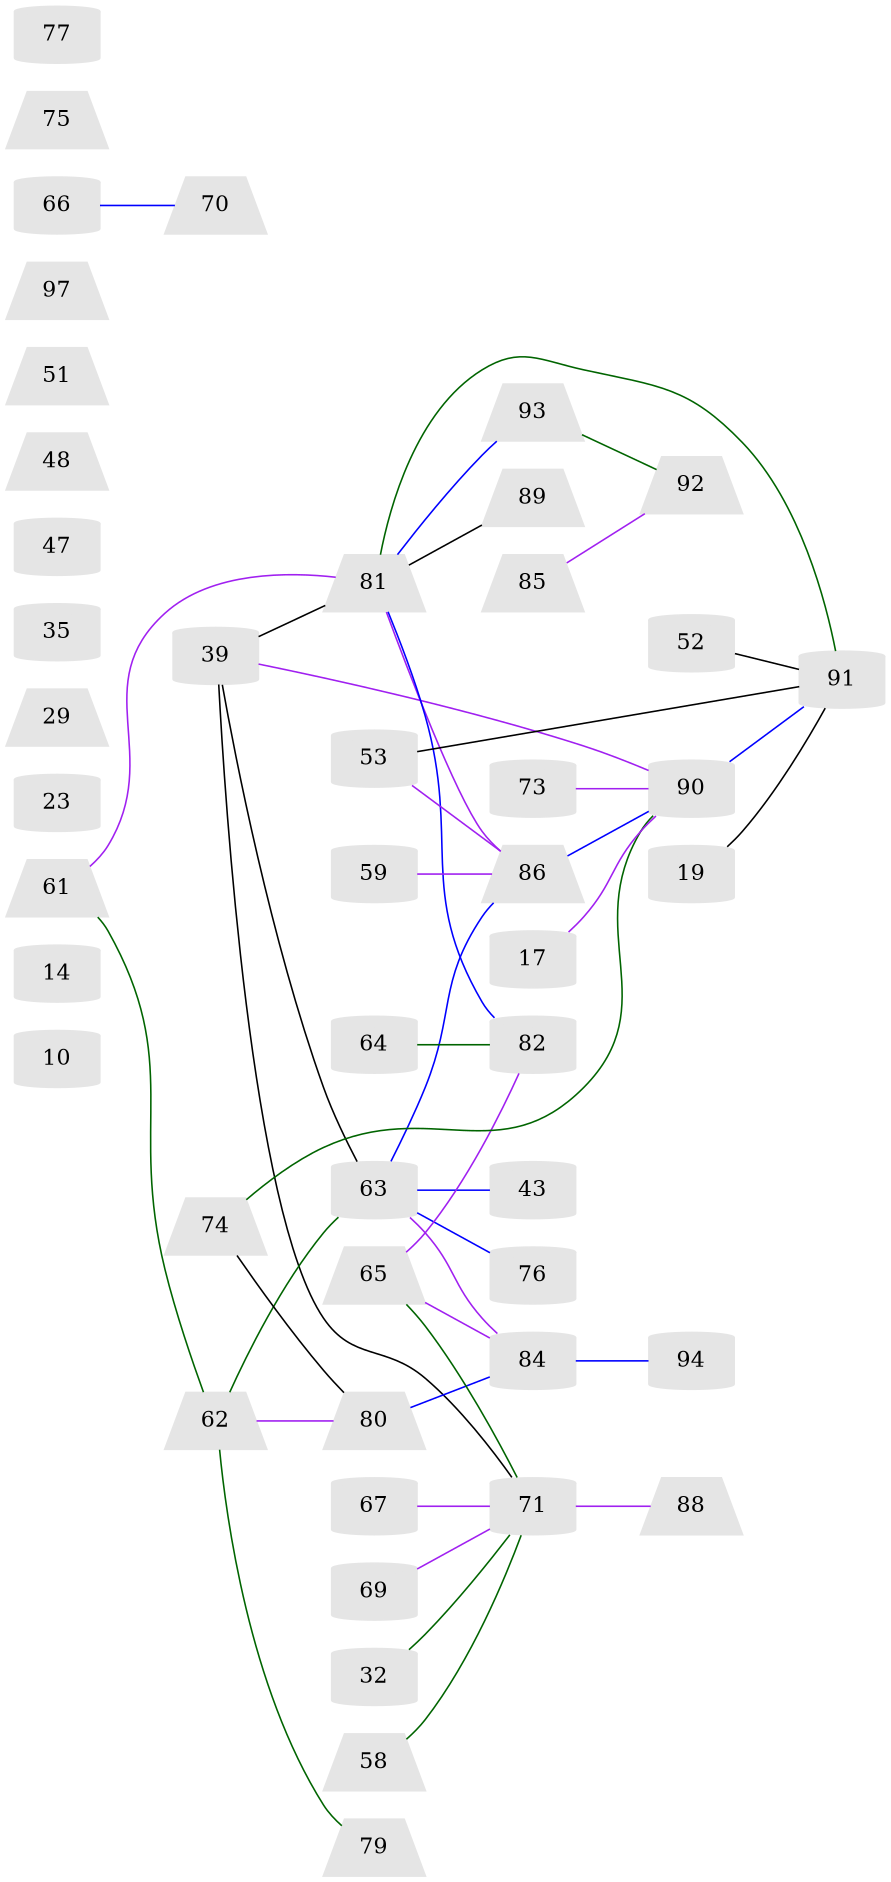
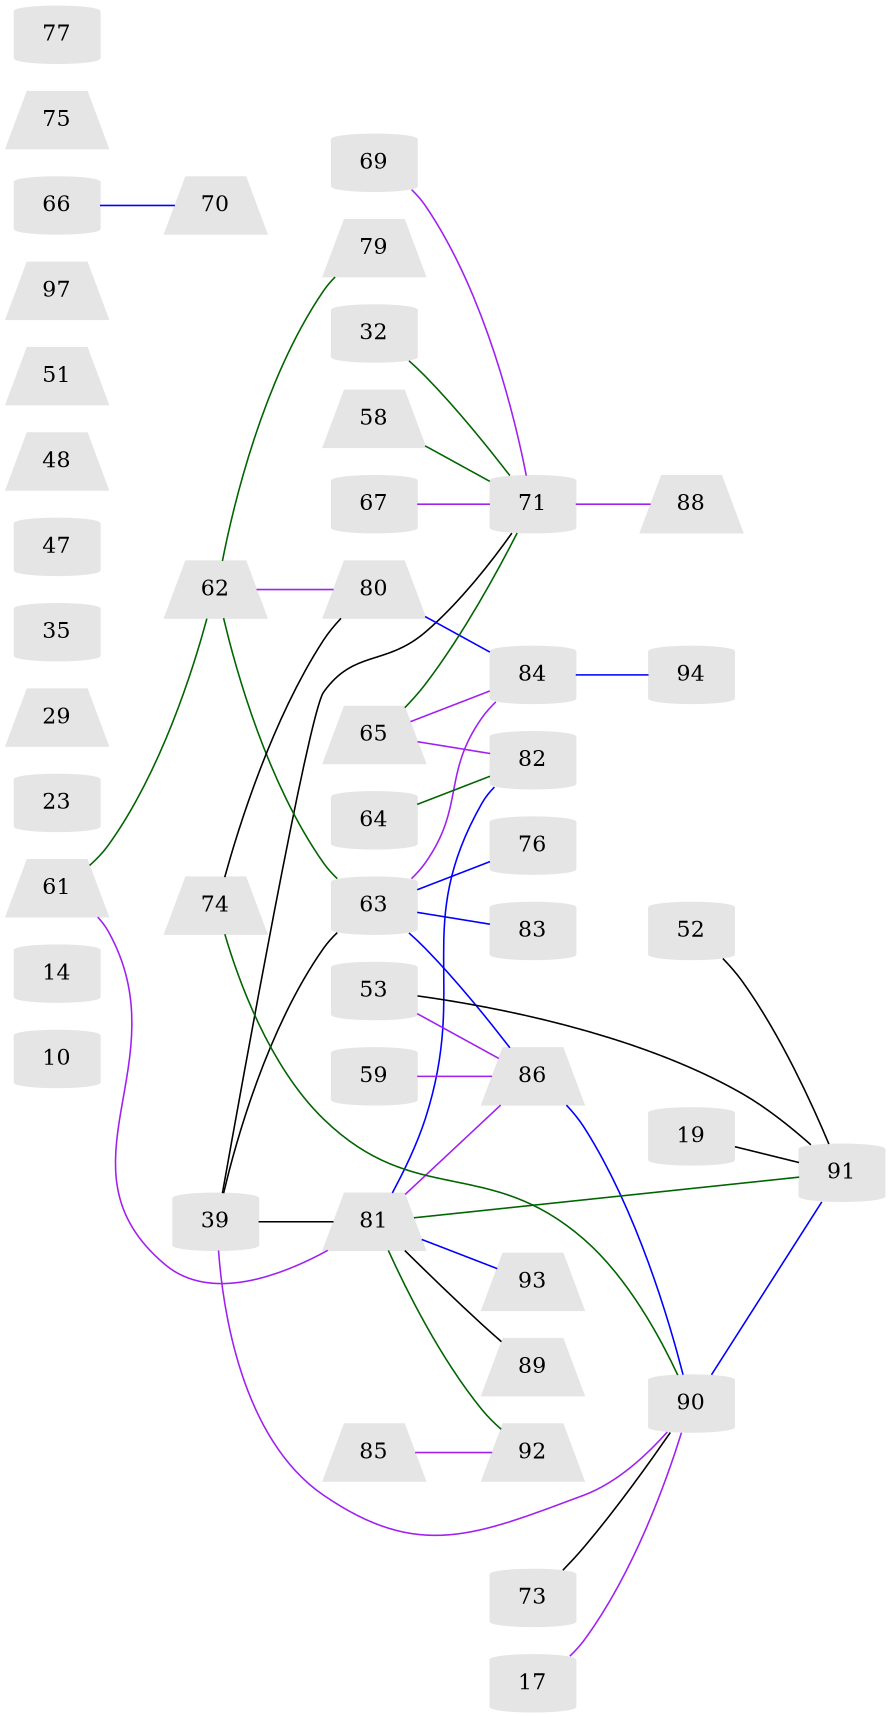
  graph {
    rankdir=LR
    node [color=gray90 shape=cylinder style=filled]
    edge [color=purple]
    10
    14
    91 [super="+6+20"]
    19
    23
    29 [shape=trapezium]
    71 [super="+18+16+44"]
    88 [shape=trapezium super="+41"]
    32
    35
    63 [super="+5+25+55"]
    86 [shape=trapezium super="+38+40"]
    76
-   83 [super="+22" label=43]
+   83 [super="+22"]
    84 [super="+68+27"]
    39
    81 [shape=trapezium super="+13+15+74"]
    90 [super="+78"]
    82 [super="+28+46+56"]
    89 [shape=trapezium super="+30+49"]
    92 [shape=trapezium super="+54"]
    93 [shape=trapezium]
    47
    48 [shape=trapezium]
    51 [shape=trapezium]
    52
    53
    n28 [label=97 shape=trapezium]
    58 [shape=trapezium]
    59 [super="+12"]
    62 [shape=trapezium super="+26+45+60"]
    79 [shape=trapezium]
    80 [shape=trapezium]
    61 [shape=trapezium]
    94
    64
    65 [shape=trapezium]
    70 [shape=trapezium]
    66
    67
    69 [super="+50"]
    n42 [label=74 shape=trapezium super="+31"]
    73
    75 [shape=trapezium]
    77 [super="+2"]
    85 [shape=trapezium]
    n47 [label=17]
    19 -- 91 [color=black]
    71 -- 88
    32 -- 71 [color=darkgreen]
    63 -- 86 [color=blue]
    63 -- 76 [color=blue]
    63 -- 83 [color=blue]
    63 -- 84 [weight=2]
    86 -- 90 [color=blue weight=2]
    84 -- 94 [color=blue]
    39 -- 71 [color=black]
    39 -- 63 [color=black]
    39 -- 81 [color=black weight=3]
    39 -- 90 [weight=2]
    81 -- 91 [color=darkgreen weight=2]
    81 -- 86
    81 -- 82 [color=blue]
    81 -- 89 [color=black weight=2]
-   93 -- 92 [color=darkgreen]
+   81 -- 92 [color=darkgreen]
    81 -- 93 [color=blue]
    90 -- 91 [color=blue]
    52 -- 91 [color=black]
    53 -- 91 [color=black]
    53 -- 86
    58 -- 71 [color=darkgreen]
    59 -- 86
    62 -- 63 [color=darkgreen]
    62 -- 79 [color=darkgreen weight=2]
    62 -- 80 [weight=2]
    80 -- 84 [color=blue]
    61 -- 81
    61 -- 62 [color=darkgreen]
    64 -- 82 [color=darkgreen]
    65 -- 71 [color=darkgreen weight=2]
    65 -- 84
    65 -- 82
    66 -- 70 [color=blue]
    67 -- 71
    69 -- 71
    n42 -- 90 [color=darkgreen]
    n42 -- 80 [color=black]
-   73 -- 90
+   73 -- 90 [color=black]
    85 -- 92
    n47 -- 90
  }
